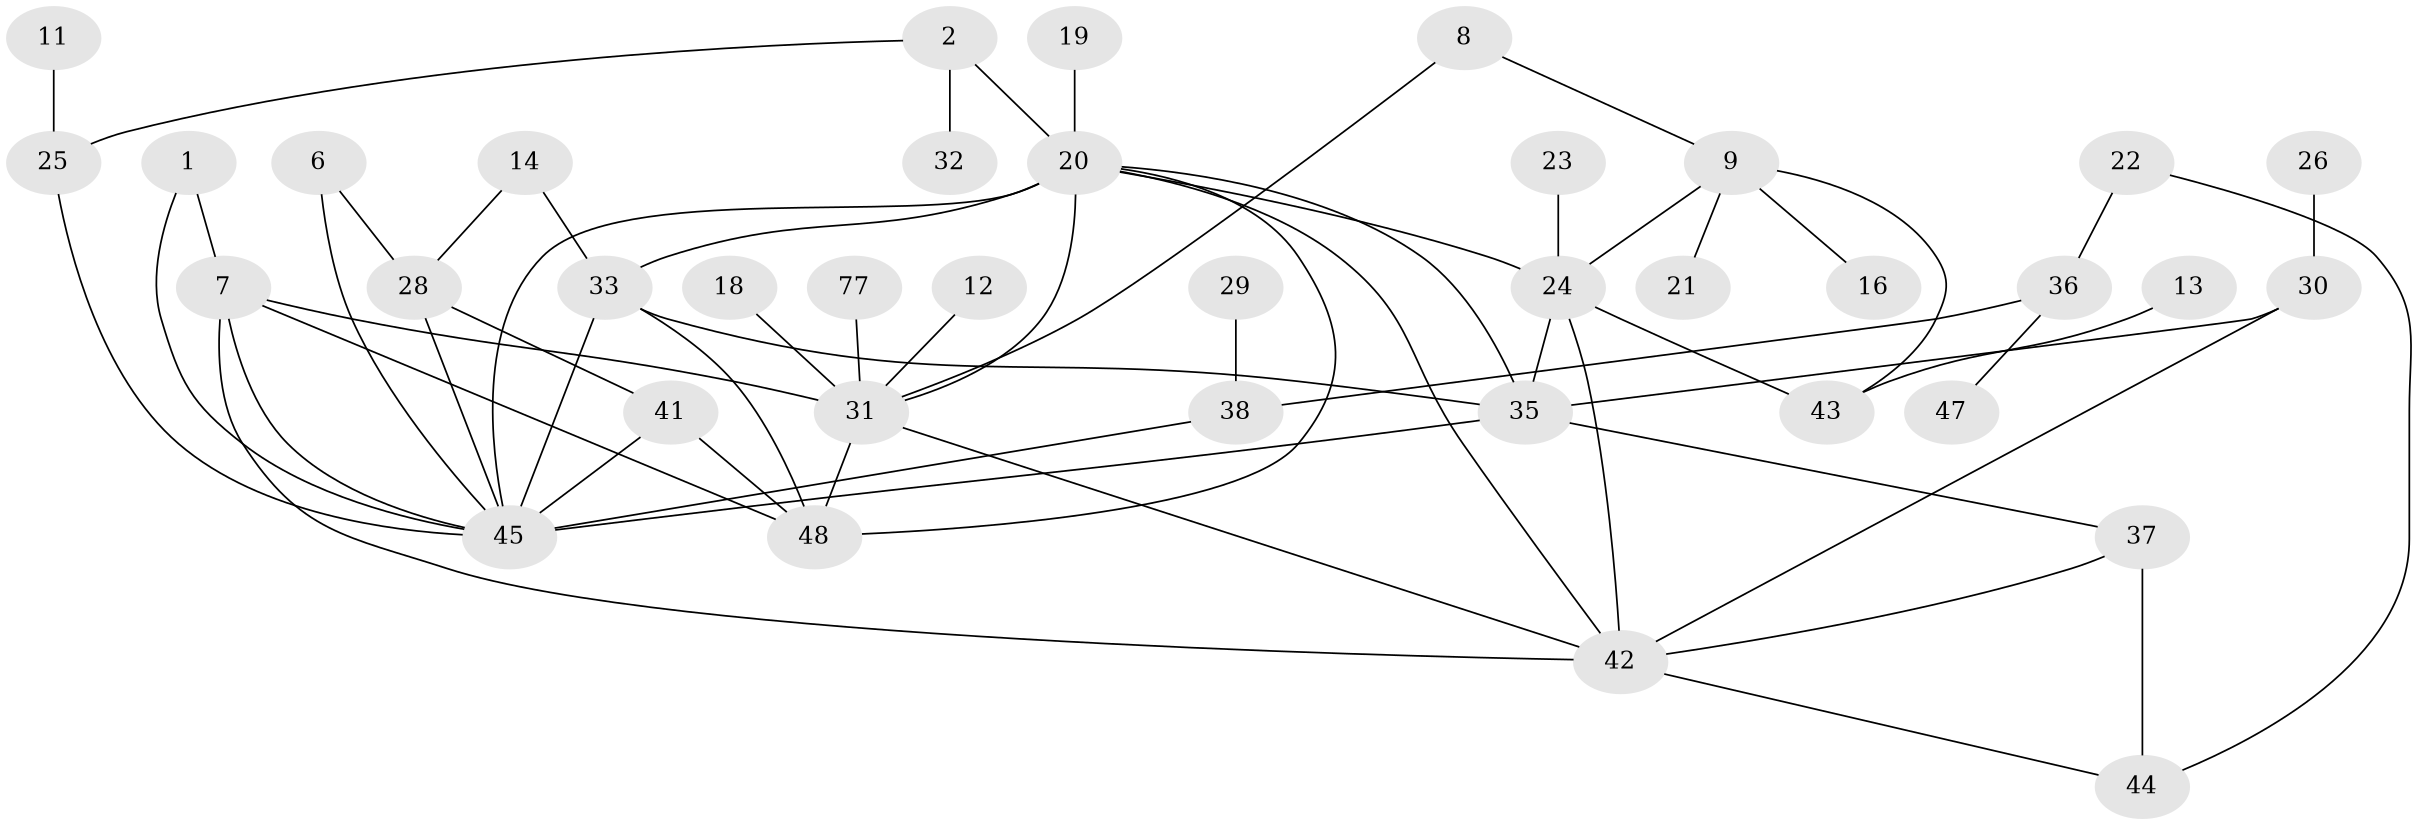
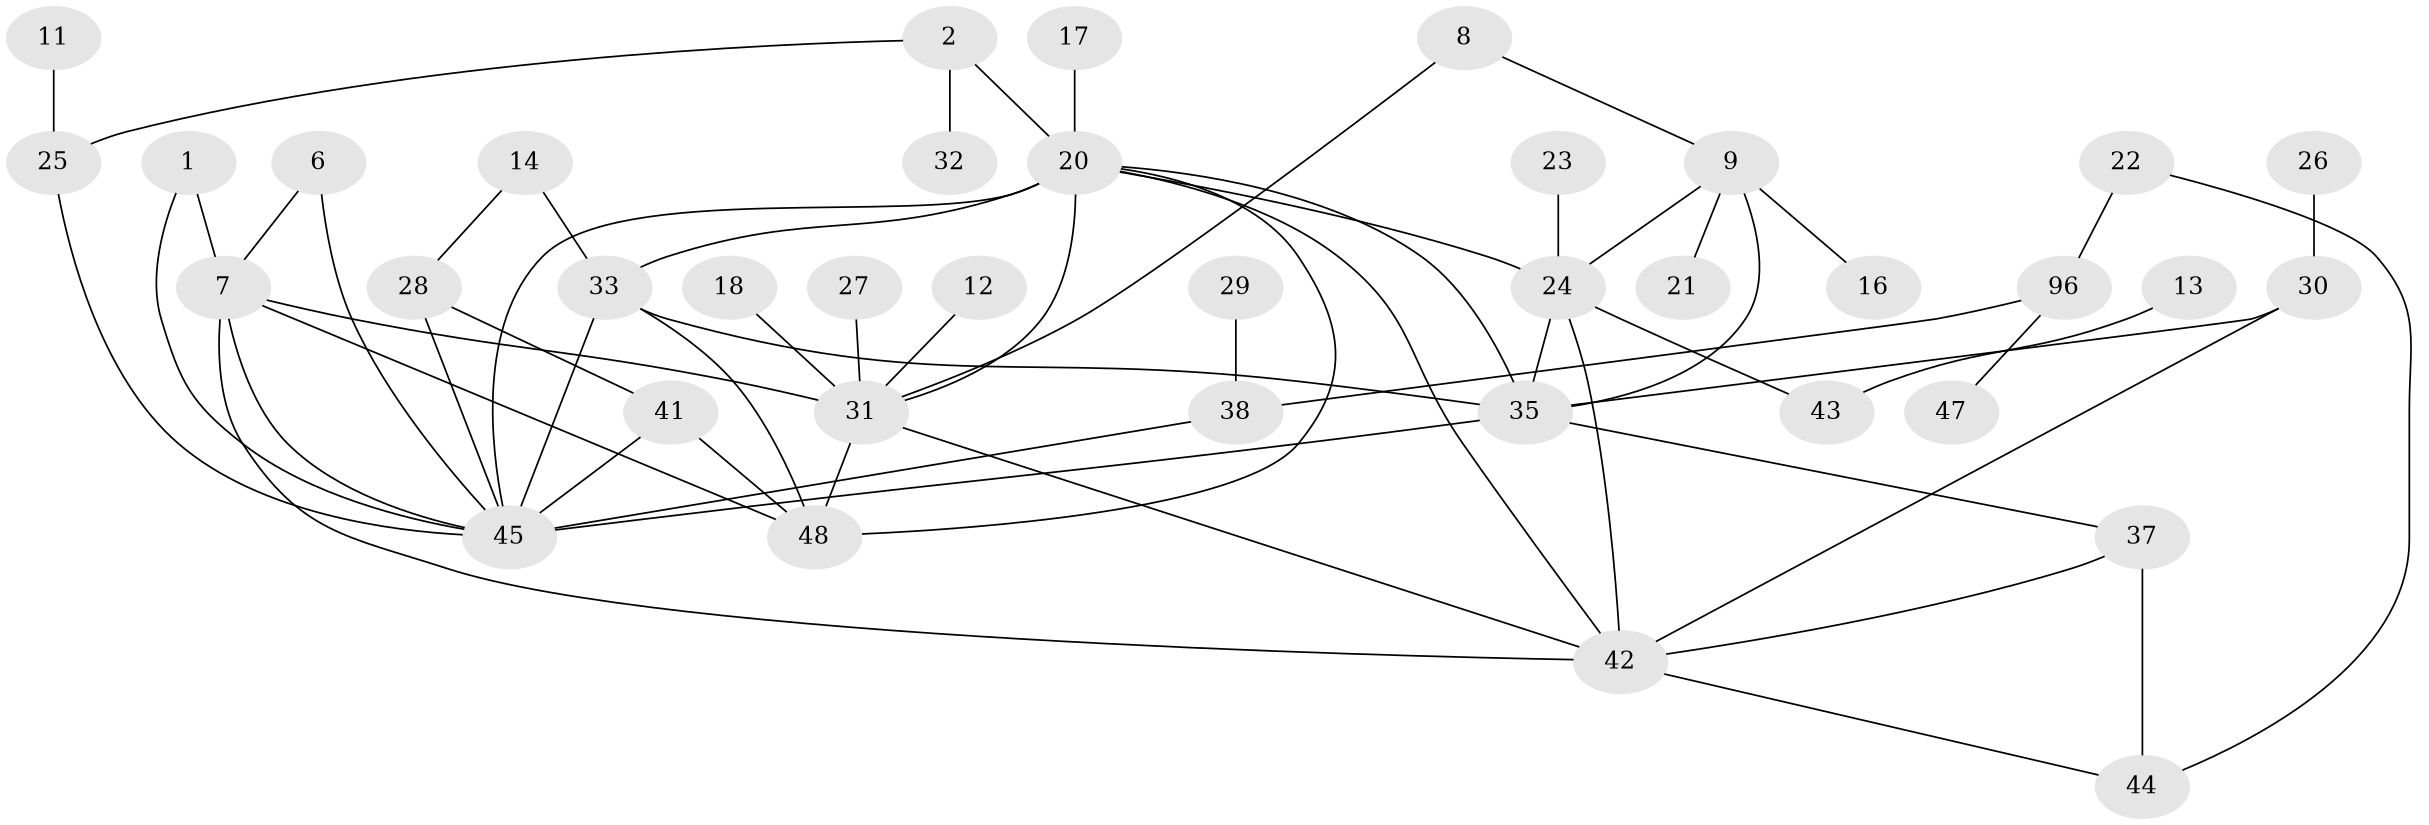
  graph {
    node [color=gray90 style=filled]
    edge [weight=1.0]
    1
    7
    45
    31
    42
    48
    2
    20
    25
    32
    33
    24
    35
    6
    28
    41
    44
    8
    9
    16
    21
    43
    11
    12
    13
    14
-   17 [label=19]
+   17
    18
    29
    38
    37
    22
-   36
+   36 [label=96]
    47
    23
    26
    30
-   27 [label=77]
+   27
    1 -- 7
    1 -- 45
    7 -- 45
    7 -- 31 [weight=2.0]
    7 -- 42
    7 -- 48
    31 -- 42
    31 -- 48
    42 -- 44
    2 -- 20 [weight=2.0]
    2 -- 25
    2 -- 32 [weight=2.0]
    20 -- 45
    20 -- 31
    20 -- 42
    20 -- 48 [weight=2.0]
    20 -- 33
    20 -- 24 [weight=2.0]
    20 -- 35
    25 -- 45
    33 -- 45 [weight=2.0]
    33 -- 48
    33 -- 35
    24 -- 42
    24 -- 35
    24 -- 43
    35 -- 45
    35 -- 37
    6 -- 45
-   6 -- 28
+   6 -- 7
    28 -- 45
    28 -- 41
    41 -- 45
    41 -- 48
    8 -- 31
    8 -- 9
    9 -- 24
    9 -- 16
    9 -- 21
-   9 -- 43
+   9 -- 35
    11 -- 25
    12 -- 31
    13 -- 43
    14 -- 33
    14 -- 28
    17 -- 20
    18 -- 31
    29 -- 38
    38 -- 45
    37 -- 42
    37 -- 44
    22 -- 44
    22 -- 36
    36 -- 38
    36 -- 47
    23 -- 24
    26 -- 30
    30 -- 42
    30 -- 35
    27 -- 31
  }
